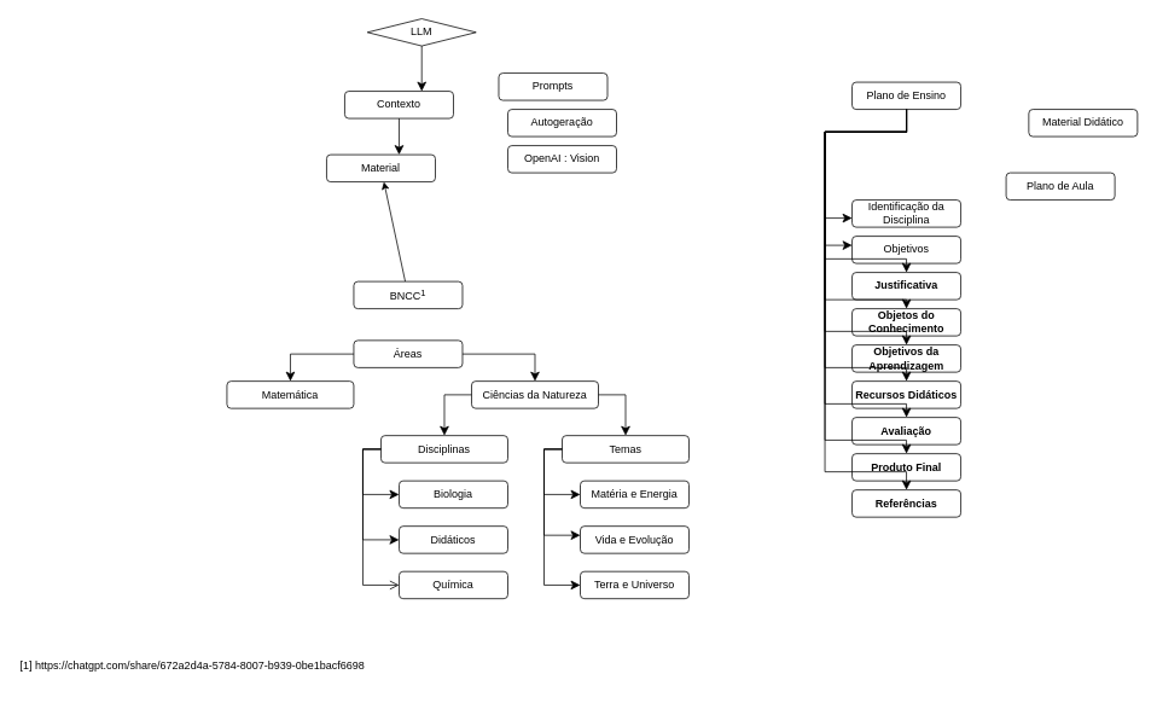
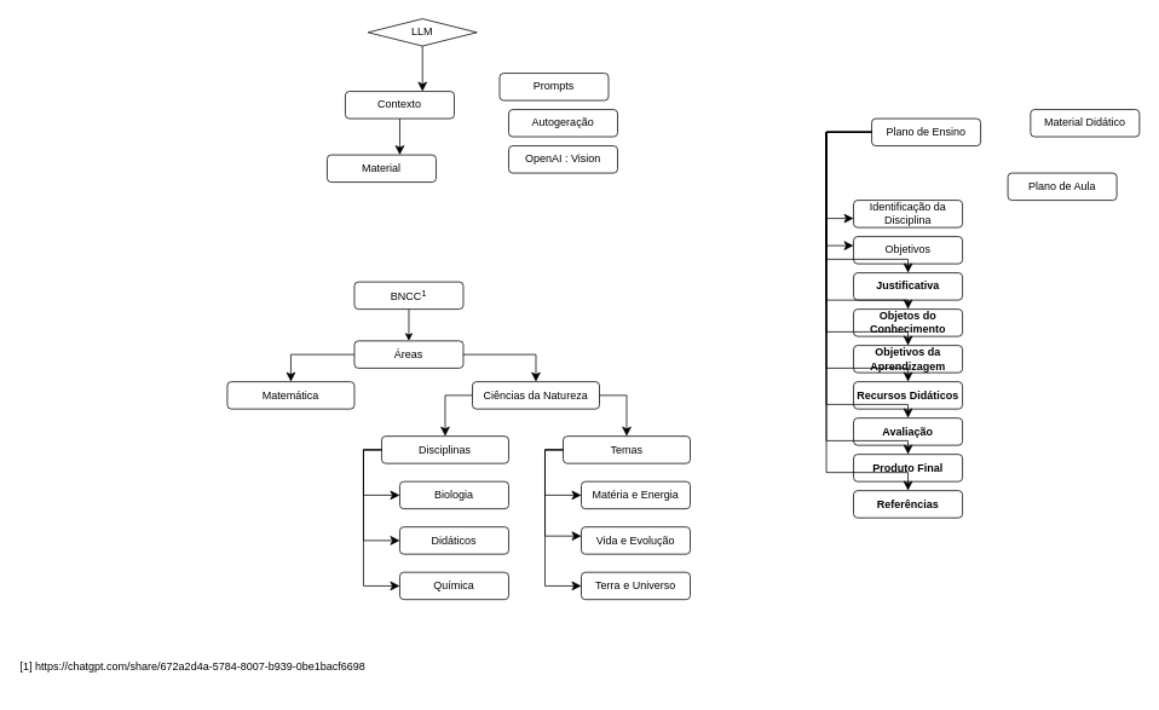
  <mxCell id="0" />
  <mxCell id="1" parent="0" />
  <mxCell id="2" value="Material" style="rounded=1;whiteSpace=wrap;html=1;" parent="1" vertex="1"><mxGeometry x="360" y="170" width="120" height="30" as="geometry" /></mxCell>
- <mxCell id="3" value="" style="edgeStyle=none;html=1;" parent="1" source="4" target="2" edge="1"><mxGeometry relative="1" as="geometry"><mxPoint x="420" y="370" as="targetPoint" /></mxGeometry></mxCell>
+ <mxCell id="3" value="" style="edgeStyle=none;html=1;" parent="1" source="4" target="11" edge="1"><mxGeometry relative="1" as="geometry"><mxPoint x="420" y="370" as="targetPoint" /></mxGeometry></mxCell>
  <mxCell id="4" value="BNCC&lt;sup&gt;1&lt;/sup&gt;" style="rounded=1;whiteSpace=wrap;html=1;" parent="1" vertex="1"><mxGeometry x="390" y="310" width="120" height="30" as="geometry" /></mxCell>
  <mxCell id="5" value="[1] https://chatgpt.com/share/672a2d4a-5784-8007-b939-0be1bacf6698" style="text;whiteSpace=wrap;html=1;" parent="1" vertex="1"><mxGeometry x="20" y="720" width="400" height="40" as="geometry" /></mxCell>
  <mxCell id="6" value="Ciências da Natureza" style="rounded=1;whiteSpace=wrap;html=1;" parent="1" vertex="1"><mxGeometry x="520" y="420" width="140" height="30" as="geometry" /></mxCell>
  <mxCell id="7" value="Matemática" style="rounded=1;whiteSpace=wrap;html=1;" parent="1" vertex="1"><mxGeometry x="250" y="420" width="140" height="30" as="geometry" /></mxCell>
  <mxCell id="8" value="Didáticos" style="rounded=1;whiteSpace=wrap;html=1;" parent="1" vertex="1"><mxGeometry x="440" y="580" width="120" height="30" as="geometry" /></mxCell>
  <mxCell id="9" value="Química" style="rounded=1;whiteSpace=wrap;html=1;" parent="1" vertex="1"><mxGeometry x="440" y="630" width="120" height="30" as="geometry" /></mxCell>
  <mxCell id="10" value="Biologia" style="rounded=1;whiteSpace=wrap;html=1;" parent="1" vertex="1"><mxGeometry x="440" y="530" width="120" height="30" as="geometry" /></mxCell>
  <mxCell id="11" value="Áreas" style="rounded=1;whiteSpace=wrap;html=1;" vertex="1" parent="1"><mxGeometry x="390" y="375" width="120" height="30" as="geometry" /></mxCell>
  <mxCell id="12" value="Disciplinas" style="rounded=1;whiteSpace=wrap;html=1;" vertex="1" parent="1"><mxGeometry x="420" y="480" width="140" height="30" as="geometry" /></mxCell>
  <mxCell id="13" value="Temas" style="rounded=1;whiteSpace=wrap;html=1;" vertex="1" parent="1"><mxGeometry x="620" y="480" width="140" height="30" as="geometry" /></mxCell>
  <mxCell id="14" value="Matéria e Energia" style="rounded=1;whiteSpace=wrap;html=1;" vertex="1" parent="1"><mxGeometry x="640" y="530" width="120" height="30" as="geometry" /></mxCell>
  <mxCell id="15" value="Vida e Evolução" style="rounded=1;whiteSpace=wrap;html=1;" vertex="1" parent="1"><mxGeometry x="640" y="580" width="120" height="30" as="geometry" /></mxCell>
  <mxCell id="16" value="Terra e Universo" style="rounded=1;whiteSpace=wrap;html=1;" vertex="1" parent="1"><mxGeometry x="640" y="630" width="120" height="30" as="geometry" /></mxCell>
  <mxCell id="17" value="" style="edgeStyle=segmentEdgeStyle;endArrow=classic;html=1;curved=0;rounded=0;endSize=8;startSize=8;exitX=0;exitY=0.5;exitDx=0;exitDy=0;entryX=0;entryY=0.5;entryDx=0;entryDy=0;" edge="1" parent="1" source="13" target="14"><mxGeometry width="50" height="50" relative="1" as="geometry"><mxPoint x="380" y="530" as="sourcePoint" /><mxPoint x="430" y="480" as="targetPoint" /><Array as="points"><mxPoint x="600" y="495" /><mxPoint x="600" y="545" /></Array></mxGeometry></mxCell>
  <mxCell id="18" value="" style="edgeStyle=segmentEdgeStyle;endArrow=classic;html=1;curved=0;rounded=0;endSize=8;startSize=8;" edge="1" parent="1" source="13" target="15"><mxGeometry width="50" height="50" relative="1" as="geometry"><mxPoint x="600" y="530" as="sourcePoint" /><mxPoint x="630" y="600" as="targetPoint" /><Array as="points"><mxPoint x="600" y="495" /><mxPoint x="600" y="590" /></Array></mxGeometry></mxCell>
  <mxCell id="19" value="" style="edgeStyle=segmentEdgeStyle;endArrow=classic;html=1;curved=0;rounded=0;endSize=8;startSize=8;" edge="1" parent="1" source="13" target="16"><mxGeometry width="50" height="50" relative="1" as="geometry"><mxPoint x="620" y="505" as="sourcePoint" /><mxPoint x="660" y="600" as="targetPoint" /><Array as="points"><mxPoint x="600" y="495" /><mxPoint x="600" y="645" /></Array></mxGeometry></mxCell>
- <mxCell id="20" value="" style="edgeStyle=segmentEdgeStyle;endArrow=open;html=1;curved=0;rounded=0;endSize=8;startSize=8;" edge="1" parent="1" source="12" target="9"><mxGeometry width="50" height="50" relative="1" as="geometry"><mxPoint x="389.97" y="499.999" as="sourcePoint" /><mxPoint x="429.97" y="649.999" as="targetPoint" /><Array as="points"><mxPoint x="400" y="495" /><mxPoint x="400" y="645" /></Array></mxGeometry></mxCell>
+ <mxCell id="20" value="" style="edgeStyle=segmentEdgeStyle;endArrow=classic;html=1;curved=0;rounded=0;endSize=8;startSize=8;" edge="1" parent="1" source="12" target="9"><mxGeometry width="50" height="50" relative="1" as="geometry"><mxPoint x="389.97" y="499.999" as="sourcePoint" /><mxPoint x="429.97" y="649.999" as="targetPoint" /><Array as="points"><mxPoint x="400" y="495" /><mxPoint x="400" y="645" /></Array></mxGeometry></mxCell>
  <mxCell id="21" value="" style="edgeStyle=segmentEdgeStyle;endArrow=classic;html=1;curved=0;rounded=0;endSize=8;startSize=8;" edge="1" parent="1" source="12" target="8"><mxGeometry width="50" height="50" relative="1" as="geometry"><mxPoint x="415" y="505" as="sourcePoint" /><mxPoint x="430" y="655" as="targetPoint" /><Array as="points"><mxPoint x="400" y="495" /><mxPoint x="400" y="595" /></Array></mxGeometry></mxCell>
  <mxCell id="22" value="" style="edgeStyle=segmentEdgeStyle;endArrow=classic;html=1;curved=0;rounded=0;endSize=8;startSize=8;" edge="1" parent="1" source="12" target="10"><mxGeometry width="50" height="50" relative="1" as="geometry"><mxPoint x="405" y="445" as="sourcePoint" /><mxPoint x="420" y="545" as="targetPoint" /><Array as="points"><mxPoint x="400" y="495" /><mxPoint x="400" y="545" /></Array></mxGeometry></mxCell>
  <mxCell id="23" value="" style="edgeStyle=segmentEdgeStyle;endArrow=classic;html=1;curved=0;rounded=0;endSize=8;startSize=8;" edge="1" parent="1" source="6" target="13"><mxGeometry width="50" height="50" relative="1" as="geometry"><mxPoint x="630" y="535.034" as="sourcePoint" /><mxPoint x="630" y="685.034" as="targetPoint" /><Array as="points"><mxPoint x="690" y="435" /></Array></mxGeometry></mxCell>
  <mxCell id="24" value="" style="edgeStyle=segmentEdgeStyle;endArrow=classic;html=1;curved=0;rounded=0;endSize=8;startSize=8;" edge="1" parent="1" source="6" target="12"><mxGeometry width="50" height="50" relative="1" as="geometry"><mxPoint x="640" y="445.034" as="sourcePoint" /><mxPoint x="700" y="520" as="targetPoint" /><Array as="points"><mxPoint x="490" y="435" /></Array></mxGeometry></mxCell>
  <mxCell id="25" value="" style="edgeStyle=segmentEdgeStyle;endArrow=classic;html=1;curved=0;rounded=0;endSize=8;startSize=8;" edge="1" parent="1" source="11" target="7"><mxGeometry width="50" height="50" relative="1" as="geometry"><mxPoint x="510" y="445.029" as="sourcePoint" /><mxPoint x="470.029" y="520" as="targetPoint" /><Array as="points" /></mxGeometry></mxCell>
  <mxCell id="26" value="" style="edgeStyle=segmentEdgeStyle;endArrow=classic;html=1;curved=0;rounded=0;endSize=8;startSize=8;" edge="1" parent="1" source="11" target="6"><mxGeometry width="50" height="50" relative="1" as="geometry"><mxPoint x="370" y="400" as="sourcePoint" /><mxPoint x="330.029" y="430" as="targetPoint" /><Array as="points" /></mxGeometry></mxCell>
  <mxCell id="27" value="LLM" style="rhombus;whiteSpace=wrap;html=1;" vertex="1" parent="1"><mxGeometry x="405" y="20" width="120" height="30" as="geometry" /></mxCell>
  <mxCell id="28" value="Contexto" style="rounded=1;whiteSpace=wrap;html=1;" vertex="1" parent="1"><mxGeometry x="380" y="100" width="120" height="30" as="geometry" /></mxCell>
  <mxCell id="29" value="" style="edgeStyle=segmentEdgeStyle;endArrow=classic;html=1;curved=0;rounded=0;endSize=8;startSize=8;" edge="1" parent="1" source="27" target="28"><mxGeometry width="50" height="50" relative="1" as="geometry"><mxPoint x="520" y="400" as="sourcePoint" /><mxPoint x="600" y="430" as="targetPoint" /><Array as="points" /></mxGeometry></mxCell>
  <mxCell id="30" value="" style="edgeStyle=segmentEdgeStyle;endArrow=classic;html=1;curved=0;rounded=0;endSize=8;startSize=8;" edge="1" parent="1" source="28" target="2"><mxGeometry width="50" height="50" relative="1" as="geometry"><mxPoint x="475" y="60" as="sourcePoint" /><mxPoint x="475" y="110" as="targetPoint" /><Array as="points" /></mxGeometry></mxCell>
  <mxCell id="31" value="Prompts" style="rounded=1;whiteSpace=wrap;html=1;" vertex="1" parent="1"><mxGeometry x="550" y="80" width="120" height="30" as="geometry" /></mxCell>
  <mxCell id="32" value="Autogeração" style="rounded=1;whiteSpace=wrap;html=1;" vertex="1" parent="1"><mxGeometry x="560" y="120" width="120" height="30" as="geometry" /></mxCell>
  <mxCell id="33" value="Plano de Aula" style="rounded=1;whiteSpace=wrap;html=1;" vertex="1" parent="1"><mxGeometry x="1110" y="190" width="120" height="30" as="geometry" /></mxCell>
  <mxCell id="34" value="OpenAI : Vision" style="rounded=1;whiteSpace=wrap;html=1;" vertex="1" parent="1"><mxGeometry x="560" y="160" width="120" height="30" as="geometry" /></mxCell>
- <mxCell id="35" value="Plano de Ensino" style="rounded=1;whiteSpace=wrap;html=1;" vertex="1" parent="1"><mxGeometry x="940" y="90" width="120" height="30" as="geometry" /></mxCell>
+ <mxCell id="35" value="Plano de Ensino" style="rounded=1;whiteSpace=wrap;html=1;" vertex="1" parent="1"><mxGeometry x="960" y="130" width="120" height="30" as="geometry" /></mxCell>
  <mxCell id="36" value="Material Didático" style="rounded=1;whiteSpace=wrap;html=1;" vertex="1" parent="1"><mxGeometry x="1135" y="120" width="120" height="30" as="geometry" /></mxCell>
  <mxCell id="37" value="Objetivos" style="rounded=1;whiteSpace=wrap;html=1;" vertex="1" parent="1"><mxGeometry x="940" y="260" width="120" height="30" as="geometry" /></mxCell>
  <mxCell id="38" value="Justificativa" style="rounded=1;whiteSpace=wrap;html=1;fontStyle=1" vertex="1" parent="1"><mxGeometry x="940" y="300" width="120" height="30" as="geometry" /></mxCell>
  <mxCell id="39" value="Objetos do Conhecimento" style="rounded=1;whiteSpace=wrap;html=1;fontStyle=1" vertex="1" parent="1"><mxGeometry x="940" y="340" width="120" height="30" as="geometry" /></mxCell>
  <mxCell id="40" value="Objetivos da Aprendizagem" style="rounded=1;whiteSpace=wrap;html=1;fontStyle=1" vertex="1" parent="1"><mxGeometry x="940" y="380" width="120" height="30" as="geometry" /></mxCell>
  <mxCell id="41" value="Recursos Didáticos" style="rounded=1;whiteSpace=wrap;html=1;fontStyle=1" vertex="1" parent="1"><mxGeometry x="940" y="420" width="120" height="30" as="geometry" /></mxCell>
  <mxCell id="42" value="Referências" style="rounded=1;whiteSpace=wrap;html=1;fontStyle=1" vertex="1" parent="1"><mxGeometry x="940" y="540" width="120" height="30" as="geometry" /></mxCell>
  <mxCell id="43" value="Avaliação" style="rounded=1;whiteSpace=wrap;html=1;fontStyle=1" vertex="1" parent="1"><mxGeometry x="940" y="460" width="120" height="30" as="geometry" /></mxCell>
  <mxCell id="44" value="Produto Final" style="rounded=1;whiteSpace=wrap;html=1;fontStyle=1" vertex="1" parent="1"><mxGeometry x="940" y="500" width="120" height="30" as="geometry" /></mxCell>
  <mxCell id="45" value="" style="edgeStyle=segmentEdgeStyle;endArrow=classic;html=1;curved=0;rounded=0;endSize=8;startSize=8;" edge="1" parent="1" source="35" target="37"><mxGeometry width="50" height="50" relative="1" as="geometry"><mxPoint x="929.96" y="200" as="sourcePoint" /><mxPoint x="949.96" y="250" as="targetPoint" /><Array as="points"><mxPoint x="910" y="145" /><mxPoint x="910" y="270" /></Array></mxGeometry></mxCell>
  <mxCell id="46" value="" style="edgeStyle=segmentEdgeStyle;endArrow=classic;html=1;curved=0;rounded=0;endSize=8;startSize=8;" edge="1" parent="1" source="35" target="38"><mxGeometry width="50" height="50" relative="1" as="geometry"><mxPoint x="930" y="250" as="sourcePoint" /><mxPoint x="960" y="290" as="targetPoint" /><Array as="points"><mxPoint x="910" y="145" /><mxPoint x="910" y="285" /><mxPoint x="1000" y="285" /></Array></mxGeometry></mxCell>
  <mxCell id="47" value="" style="edgeStyle=segmentEdgeStyle;endArrow=classic;html=1;curved=0;rounded=0;endSize=8;startSize=8;" edge="1" parent="1" source="35" target="39"><mxGeometry width="50" height="50" relative="1" as="geometry"><mxPoint x="930" y="290" as="sourcePoint" /><mxPoint x="960" y="330" as="targetPoint" /><Array as="points"><mxPoint x="910" y="145" /><mxPoint x="910" y="330" /><mxPoint x="1000" y="330" /></Array></mxGeometry></mxCell>
  <mxCell id="48" value="" style="edgeStyle=segmentEdgeStyle;endArrow=classic;html=1;curved=0;rounded=0;endSize=8;startSize=8;" edge="1" parent="1" source="35" target="41"><mxGeometry width="50" height="50" relative="1" as="geometry"><mxPoint x="930" y="365" as="sourcePoint" /><mxPoint x="960" y="405" as="targetPoint" /><Array as="points"><mxPoint x="910" y="145" /><mxPoint x="910" y="405" /><mxPoint x="1000" y="405" /></Array></mxGeometry></mxCell>
  <mxCell id="49" value="" style="edgeStyle=segmentEdgeStyle;endArrow=classic;html=1;curved=0;rounded=0;endSize=8;startSize=8;" edge="1" parent="1" source="35" target="40"><mxGeometry width="50" height="50" relative="1" as="geometry"><mxPoint x="930" y="325" as="sourcePoint" /><mxPoint x="960" y="365" as="targetPoint" /><Array as="points"><mxPoint x="910" y="145" /><mxPoint x="910" y="365" /><mxPoint x="1000" y="365" /></Array></mxGeometry></mxCell>
  <mxCell id="50" value="" style="edgeStyle=segmentEdgeStyle;endArrow=classic;html=1;curved=0;rounded=0;endSize=8;startSize=8;" edge="1" parent="1" source="35" target="44"><mxGeometry width="50" height="50" relative="1" as="geometry"><mxPoint x="930" y="445" as="sourcePoint" /><mxPoint x="960" y="485" as="targetPoint" /><Array as="points"><mxPoint x="910" y="145" /><mxPoint x="910" y="485" /><mxPoint x="1000" y="485" /></Array></mxGeometry></mxCell>
  <mxCell id="51" value="" style="edgeStyle=segmentEdgeStyle;endArrow=classic;html=1;curved=0;rounded=0;endSize=8;startSize=8;" edge="1" parent="1" source="35" target="43"><mxGeometry width="50" height="50" relative="1" as="geometry"><mxPoint x="930" y="405" as="sourcePoint" /><mxPoint x="960" y="445" as="targetPoint" /><Array as="points"><mxPoint x="910" y="145" /><mxPoint x="910" y="445" /><mxPoint x="1000" y="445" /></Array></mxGeometry></mxCell>
  <mxCell id="52" value="" style="edgeStyle=segmentEdgeStyle;endArrow=classic;html=1;curved=0;rounded=0;endSize=8;startSize=8;" edge="1" parent="1" source="35" target="42"><mxGeometry width="50" height="50" relative="1" as="geometry"><mxPoint x="930" y="480" as="sourcePoint" /><mxPoint x="960" y="520" as="targetPoint" /><Array as="points"><mxPoint x="910" y="145" /><mxPoint x="910" y="520" /><mxPoint x="1000" y="520" /></Array></mxGeometry></mxCell>
  <mxCell id="53" value="Identificação da Disciplina" style="rounded=1;whiteSpace=wrap;html=1;" vertex="1" parent="1"><mxGeometry x="940" y="220" width="120" height="30" as="geometry" /></mxCell>
  <mxCell id="54" value="" style="edgeStyle=segmentEdgeStyle;endArrow=classic;html=1;curved=0;rounded=0;endSize=8;startSize=8;" edge="1" parent="1" source="35" target="53"><mxGeometry width="50" height="50" relative="1" as="geometry"><mxPoint x="950" y="215" as="sourcePoint" /><mxPoint x="1010" y="270" as="targetPoint" /><Array as="points"><mxPoint x="910" y="145" /><mxPoint x="910" y="240" /></Array></mxGeometry></mxCell>
